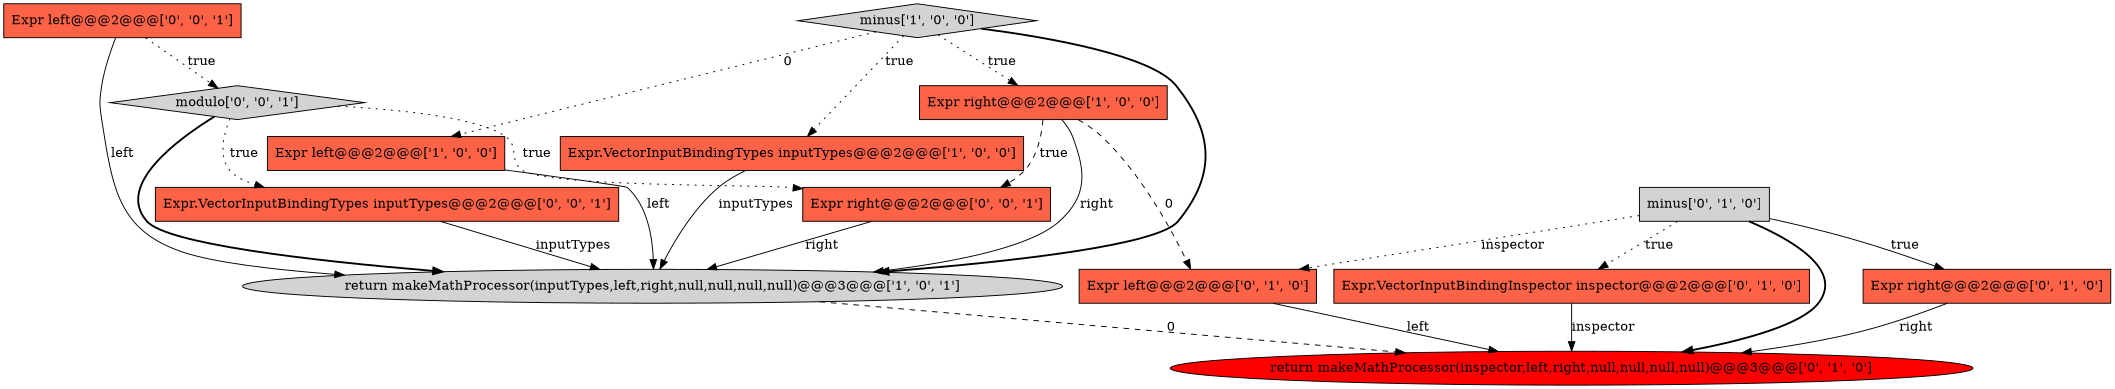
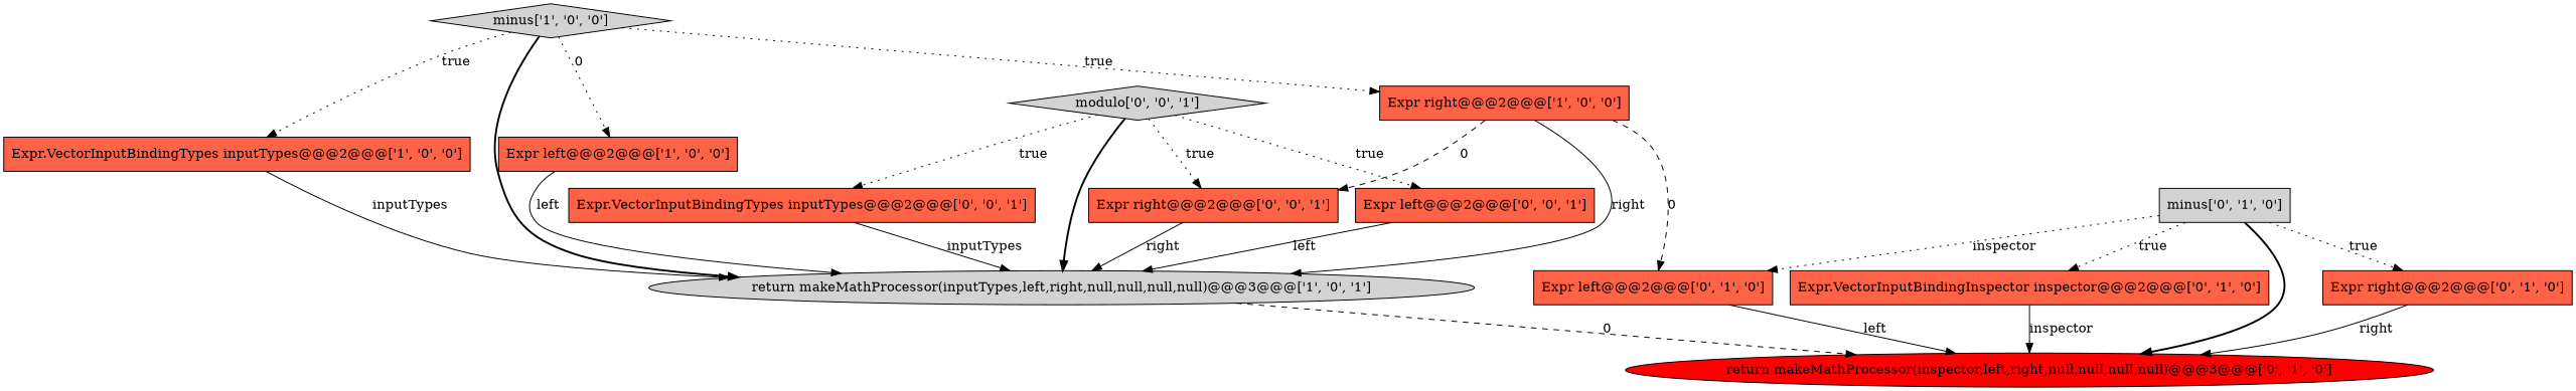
  digraph {
    node [fillcolor=tomato shape=box style=filled]
    edge [style=solid]
    n1 [label="Expr right@@@2@@@['1', '0', '0']"]
    n2 [label="Expr right@@@2@@@['0', '0', '1']"]
    n3 [fillcolor=lightgray label="return makeMathProcessor(inputTypes,left,right,null,null,null,null)@@@3@@@['1', '0', '1']" shape=ellipse]
    n4 [label="Expr left@@@2@@@['0', '1', '0']"]
    n5 [fillcolor=red label="return makeMathProcessor(inspector,left,right,null,null,null,null)@@@3@@@['0', '1', '0']" shape=ellipse]
    n6 [label="Expr.VectorInputBindingTypes inputTypes@@@2@@@['0', '0', '1']"]
    n7 [label="Expr.VectorInputBindingInspector inspector@@@2@@@['0', '1', '0']"]
    n8 [fillcolor=lightgray label="minus['0', '1', '0']"]
    n9 [label="Expr right@@@2@@@['0', '1', '0']"]
    n10 [fillcolor=lightgray label="modulo['0', '0', '1']" shape=diamond]
    n11 [label="Expr left@@@2@@@['0', '0', '1']"]
    n12 [label="Expr.VectorInputBindingTypes inputTypes@@@2@@@['1', '0', '0']"]
    n13 [fillcolor=lightgray label="minus['1', '0', '0']" shape=diamond]
    n14 [label="Expr left@@@2@@@['1', '0', '0']"]
-   n1 -> n2 [label=true style=dashed]
+   n1 -> n2 [label=0 style=dashed]
    n1 -> n3 [label=right]
    n1 -> n4 [label=0 style=dashed]
    n2 -> n3 [label=right]
    n3 -> n5 [label=0 style=dashed]
    n4 -> n5 [label=left]
    n6 -> n3 [label=inputTypes]
    n7 -> n5 [label=inspector]
    n8 -> n4 [label=inspector style=dotted]
    n8 -> n5 [style=bold]
    n8 -> n7 [label=true style=dotted]
-   n8 -> n9 [label=true]
+   n8 -> n9 [label=true style=dotted]
    n9 -> n5 [label=right]
    n10 -> n2 [label=true style=dotted]
    n10 -> n3 [style=bold]
    n10 -> n6 [label=true style=dotted]
-   n11 -> n10 [label=true style=dotted]
+   n10 -> n11 [label=true style=dotted]
    n11 -> n3 [label=left]
    n12 -> n3 [label=inputTypes]
    n13 -> n1 [label=true style=dotted]
    n13 -> n3 [style=bold]
    n13 -> n12 [label=true style=dotted]
    n13 -> n14 [label=0 style=dotted]
    n14 -> n3 [label=left]
  }
